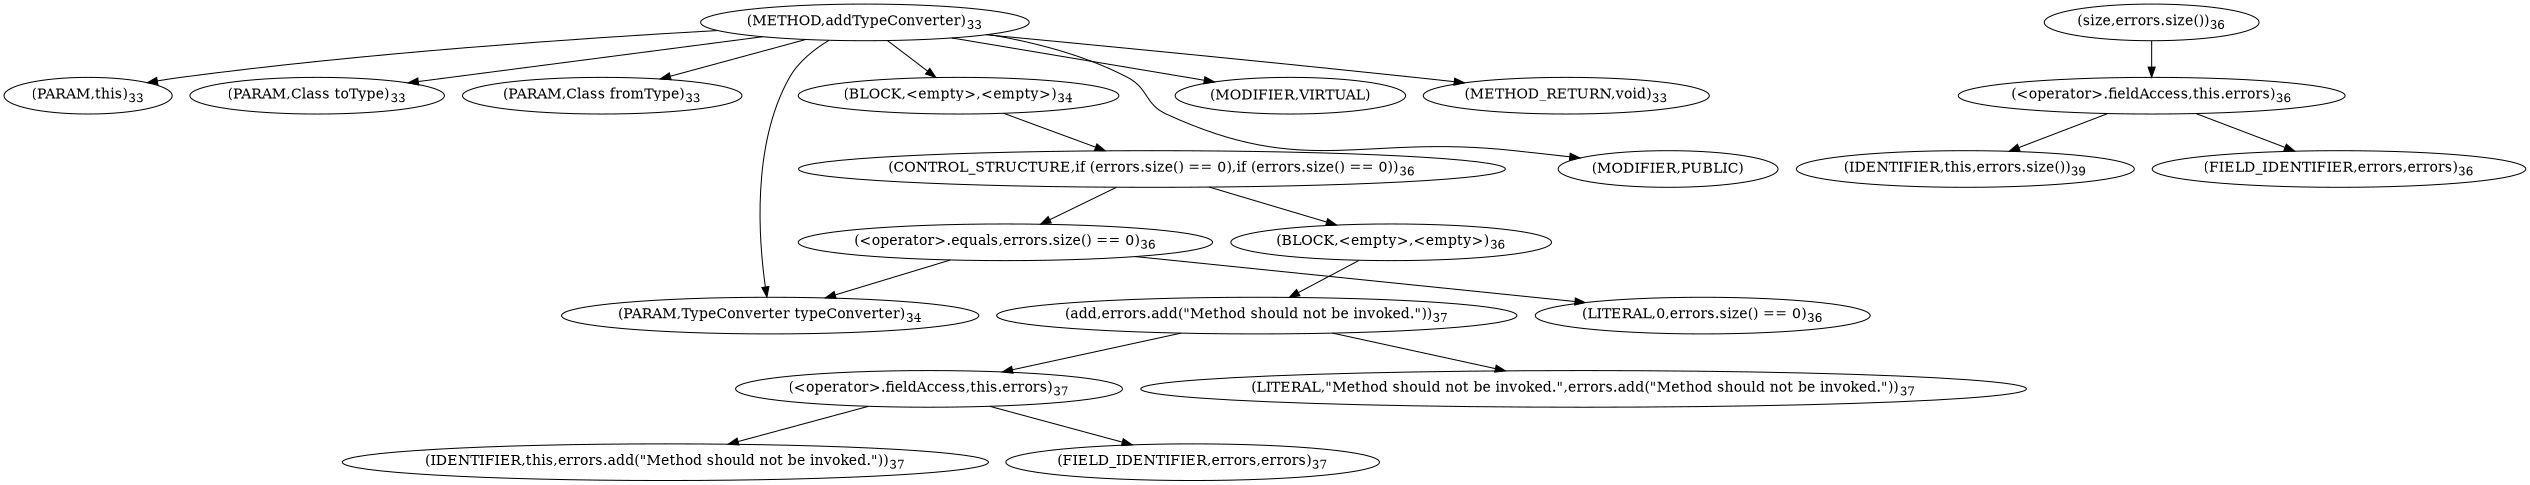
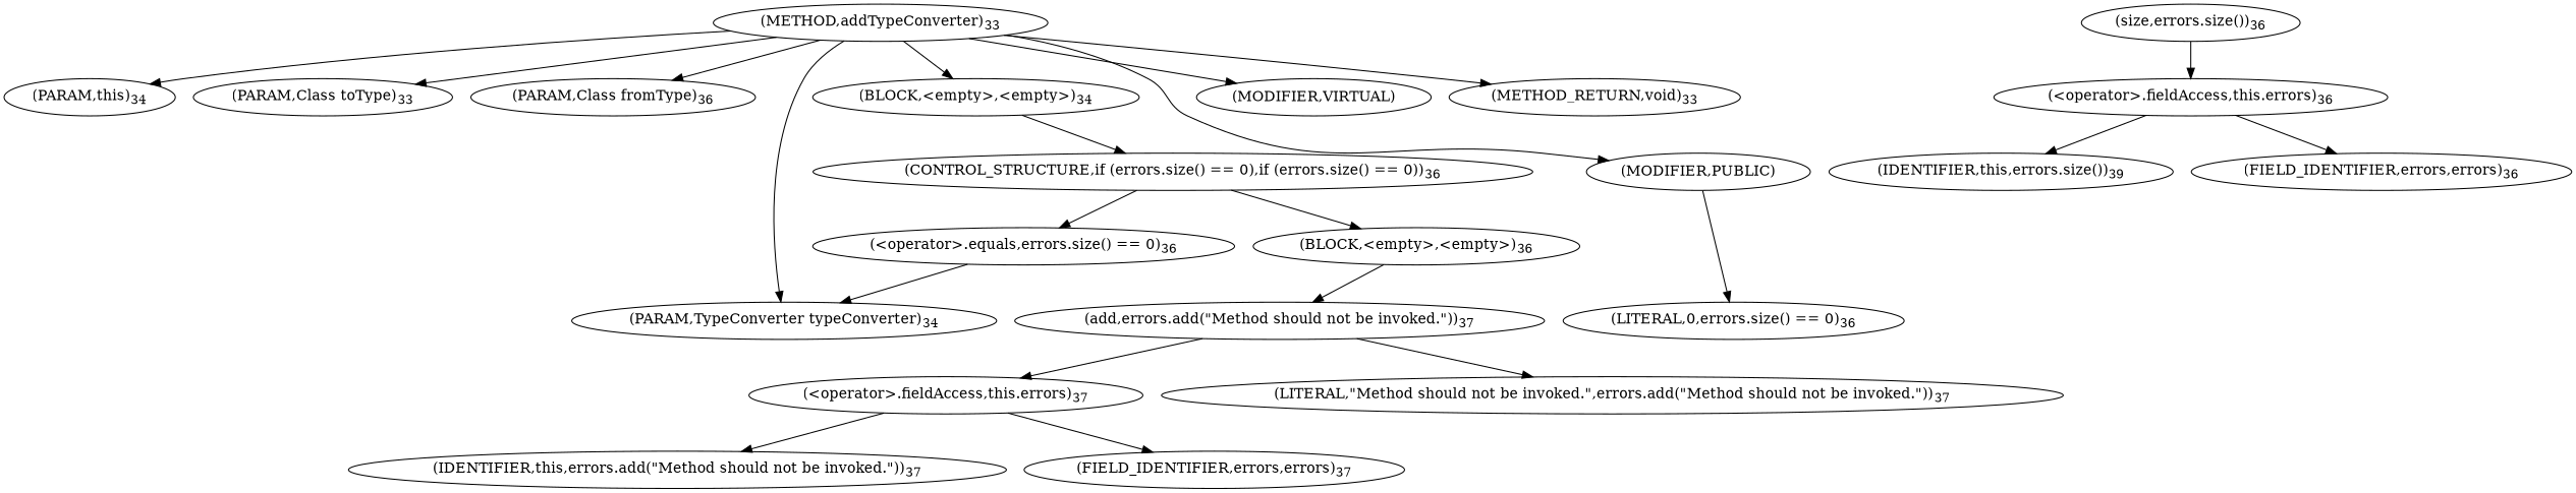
  digraph {
    n1 [label=<(METHOD,addTypeConverter)<SUB>33</SUB>>]
-   n2 [label=<(PARAM,this)<SUB>33</SUB>>]
+   n2 [label=<(PARAM,this)<SUB>34</SUB>>]
    n3 [label=<(PARAM,Class toType)<SUB>33</SUB>>]
-   n4 [label=<(PARAM,Class fromType)<SUB>33</SUB>>]
+   n4 [label=<(PARAM,Class fromType)<SUB>36</SUB>>]
    n5 [label=<(PARAM,TypeConverter typeConverter)<SUB>34</SUB>>]
    n6 [label=<(BLOCK,&lt;empty&gt;,&lt;empty&gt;)<SUB>34</SUB>>]
    n7 [label=<(MODIFIER,PUBLIC)>]
    n8 [label=<(MODIFIER,VIRTUAL)>]
    n9 [label=<(METHOD_RETURN,void)<SUB>33</SUB>>]
    n10 [label=<(CONTROL_STRUCTURE,if (errors.size() == 0),if (errors.size() == 0))<SUB>36</SUB>>]
    n11 [label=<(&lt;operator&gt;.equals,errors.size() == 0)<SUB>36</SUB>>]
    n12 [label=<(BLOCK,&lt;empty&gt;,&lt;empty&gt;)<SUB>36</SUB>>]
    n13 [label=<(LITERAL,0,errors.size() == 0)<SUB>36</SUB>>]
    n14 [label=<(add,errors.add(&quot;Method should not be invoked.&quot;))<SUB>37</SUB>>]
    n15 [label=<(size,errors.size())<SUB>36</SUB>>]
    n16 [label=<(&lt;operator&gt;.fieldAccess,this.errors)<SUB>36</SUB>>]
    n17 [label=<(IDENTIFIER,this,errors.size())<SUB>39</SUB>>]
    n18 [label=<(FIELD_IDENTIFIER,errors,errors)<SUB>36</SUB>>]
    n19 [label=<(&lt;operator&gt;.fieldAccess,this.errors)<SUB>37</SUB>>]
    n20 [label=<(LITERAL,&quot;Method should not be invoked.&quot;,errors.add(&quot;Method should not be invoked.&quot;))<SUB>37</SUB>>]
    n21 [label=<(IDENTIFIER,this,errors.add(&quot;Method should not be invoked.&quot;))<SUB>37</SUB>>]
    n22 [label=<(FIELD_IDENTIFIER,errors,errors)<SUB>37</SUB>>]
    n1 -> n2
    n1 -> n3
    n1 -> n4
    n1 -> n5
    n1 -> n6
    n1 -> n7
    n1 -> n8
    n1 -> n9
    n6 -> n10
    n10 -> n11
    n10 -> n12
    n11 -> n5
-   n11 -> n13
+   n7 -> n13
    n12 -> n14
    n14 -> n19
    n14 -> n20
    n15 -> n16
    n16 -> n17
    n16 -> n18
    n19 -> n21
    n19 -> n22
  }
